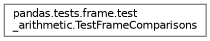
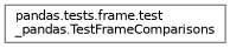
  digraph {
    rankdir=LR
-   n1 [color=grey40 fillcolor=white fontname=Helvetica fontsize=10 height=0.2 label="pandas.tests.frame.test\l_arithmetic.TestFrameComparisons" shape=box style=filled width=0.4]
+   n1 [color=grey40 fillcolor=white fontname=Helvetica fontsize=10 height=0.2 label="pandas.tests.frame.test\l_pandas.TestFrameComparisons" shape=box style=filled width=0.4]
  }
